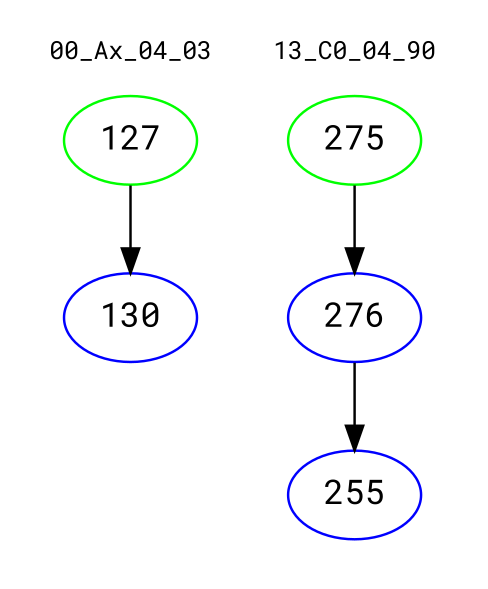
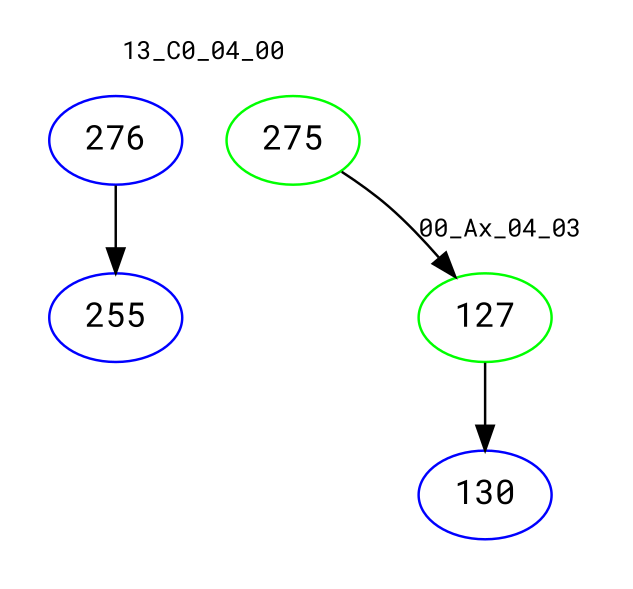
  digraph {
    fontname="Roboto Mono"
    node [color=blue fontname="Roboto Mono"]
    edge [color=black fontname="Roboto Mono"]
    n1 [color=green label=127]
    n2 [label=130]
    n3 [color=green label=275]
    n4 [label=276]
    n5 [label=255]
    subgraph cluster_1 {
      color=white
      fontsize=10
      label="00_Ax_04_03"
      n1
      n2
    }
    subgraph cluster_2 {
      color=white
      fontsize=10
-     label="13_C0_04_90"
+     label="13_C0_04_00"
      n3
      n4
      n5
    }
    n1 -> n2
-   n3 -> n4
+   n3 -> n1
    n4 -> n5
  }
